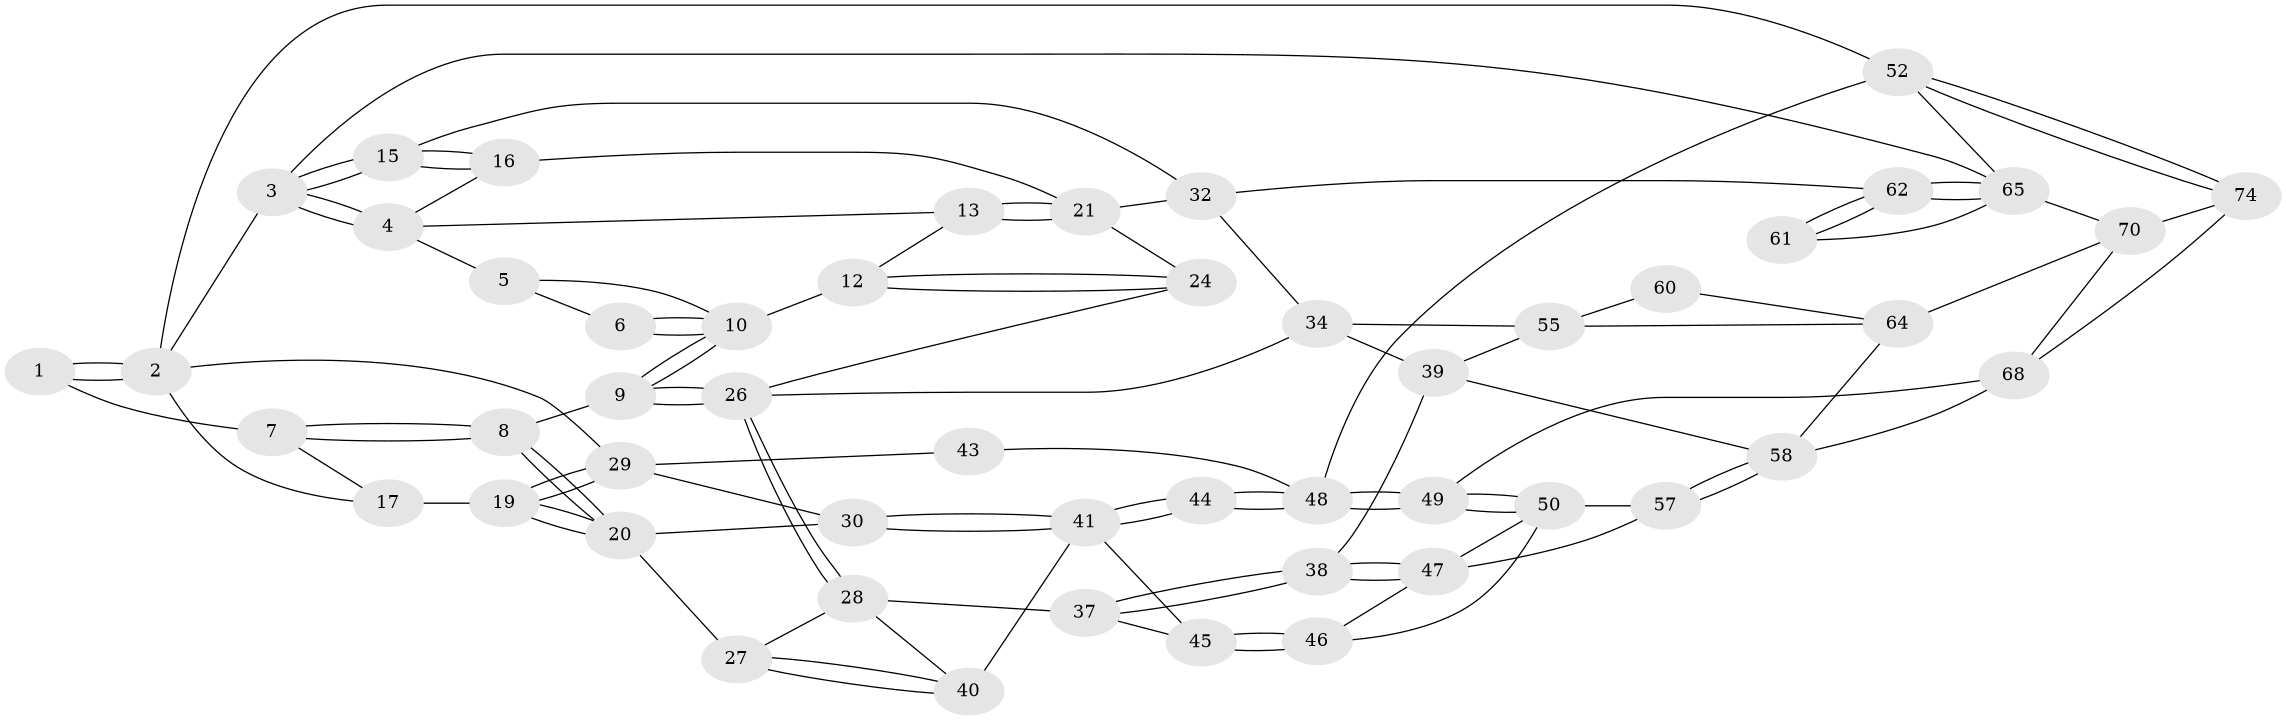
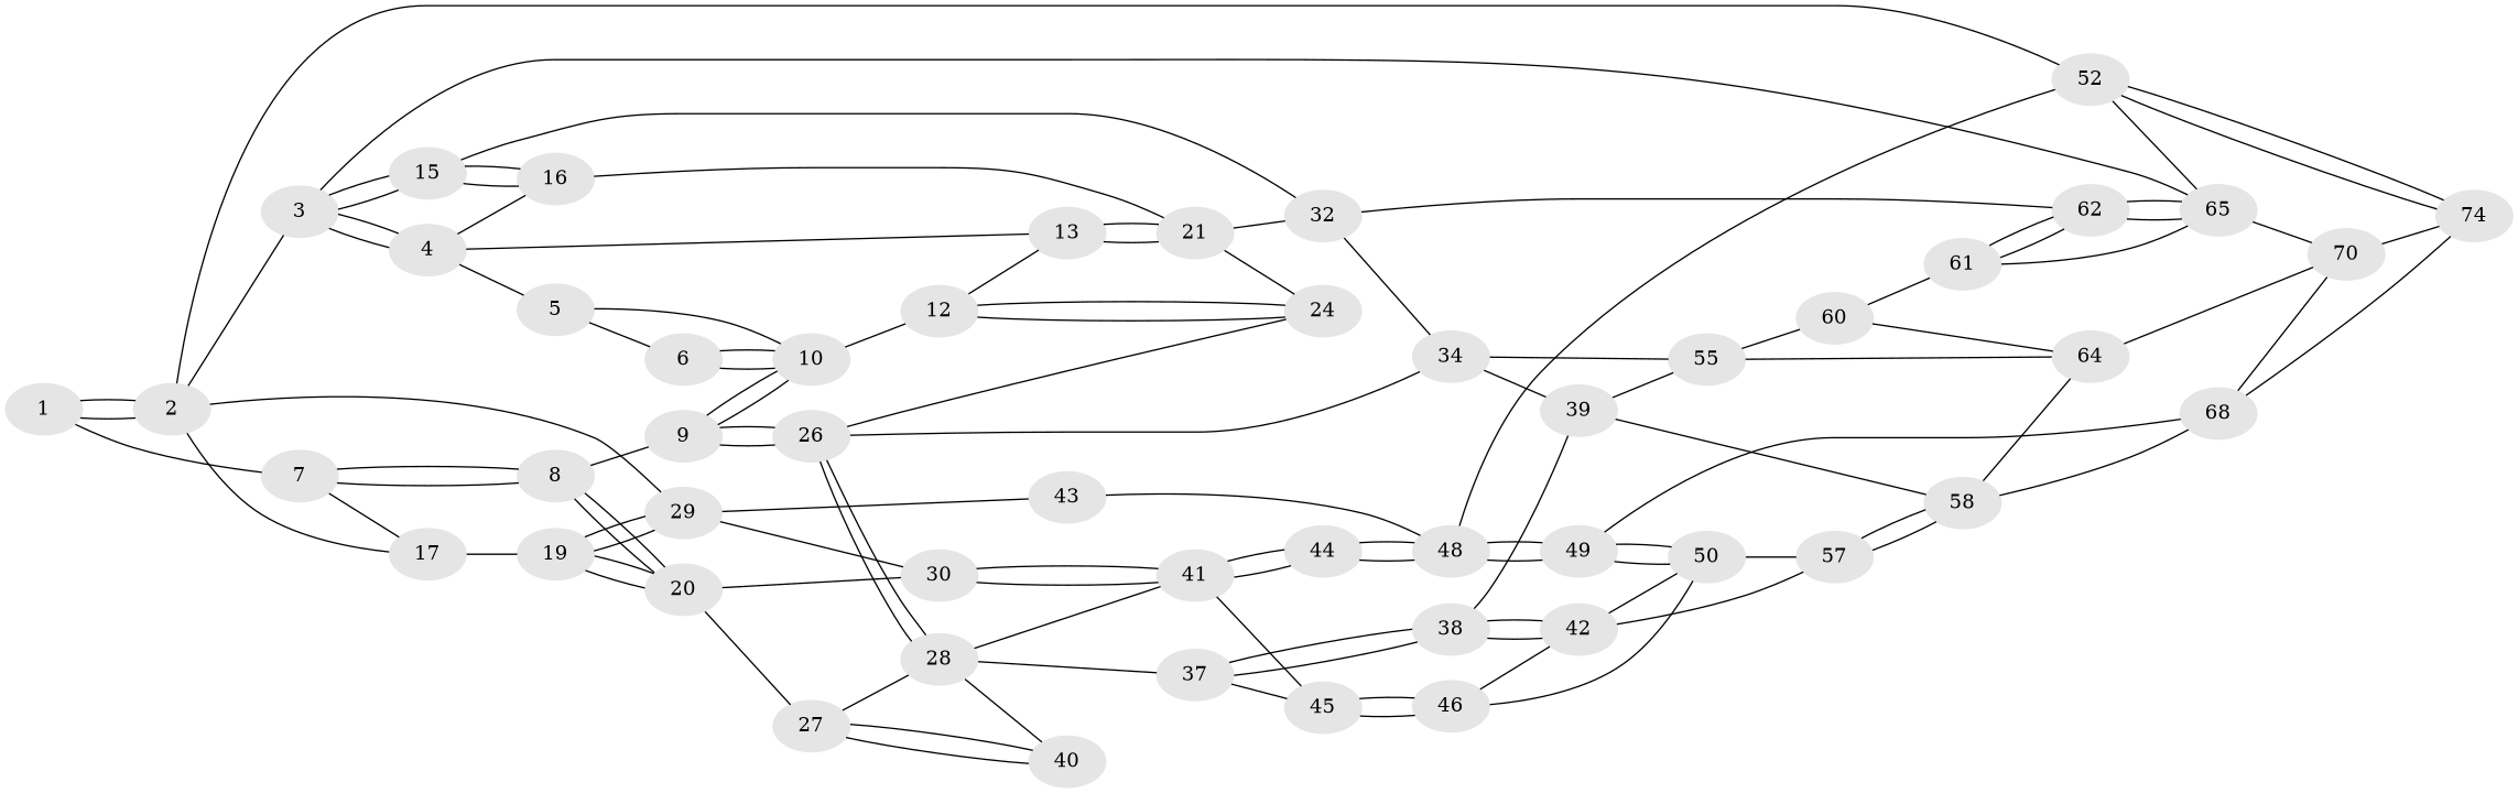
  graph {
    rankdir=LR
    node [color=gray90 style=filled]
    2 [super="+18"]
    1
    7
    3
    17
    29 [super="+31"]
    52
    8
    4 [super="+14"]
    15
    65 [super="+73"]
    19
    30
    43
    74
    5
    13
    16
    32 [super="+33"]
    70 [super="+72"]
    6
    10 [super="+11"]
    21 [super="+25"]
    12
    9
    20 [super="+26"]
    n27 [label=26 super="+23"]
    27
    24
    28 [super="+36"]
    34 [super="+35"]
    62
    40
    41 [super="+42"]
    37
    39 [super="+54"]
    55 [super="+59"]
    38
    45
    48 [super="+53"]
    44
    58 [super="+63"]
    60 [super="+67"]
    64 [super="+66"]
-   47 [super="+56"]
+   47 [super="+56" label=42]
    46
    50 [super="+51"]
    57
    68 [super="+69"]
    49
    61 [super="+71"]
    2 -- 3
    2 -- 17
    2 -- 29
    2 -- 52
    1 -- 2
    1 -- 2
    1 -- 7
    7 -- 17
    7 -- 8
    7 -- 8
    3 -- 4
    3 -- 4
    3 -- 15
    3 -- 15
    3 -- 65
    17 -- 19
    29 -- 30
    29 -- 43
    52 -- 65
    52 -- 74
    52 -- 74
    8 -- 9
    8 -- 20
    8 -- 20
    4 -- 5
    4 -- 13
    4 -- 16
    15 -- 16
    15 -- 16
    15 -- 32
    65 -- 70
    19 -- 29
    19 -- 29
    19 -- 20
    19 -- 20
    30 -- 41
    30 -- 41
    43 -- 48
    5 -- 6
    5 -- 10
    13 -- 21
    13 -- 21
    16 -- 21
    32 -- 34
    32 -- 62
    70 -- 74
    6 -- 10
    6 -- 10
    10 -- 12
    21 -- 32
    21 -- 24
    12 -- 13
    12 -- 24
    12 -- 24
    9 -- 10
    9 -- 10
    9 -- n27
    9 -- n27
    20 -- 30
    20 -- 27
    n27 -- 24
    n27 -- 28
    n27 -- 28
    n27 -- 34
    27 -- 28
    27 -- 40
    27 -- 40
    28 -- 40
    28 -- 37
    34 -- 39
    34 -- 55
    62 -- 65
    62 -- 65
-   40 -- 41
+   28 -- 41
    41 -- 45
    41 -- 44
    41 -- 44
    37 -- 38
    37 -- 38
    37 -- 45
    39 -- 55
    39 -- 58
    55 -- 60
    55 -- 64
    38 -- 39
    38 -- 47
    38 -- 47
    45 -- 46
    45 -- 46
    48 -- 52
    48 -- 49
    48 -- 49
    44 -- 48
    44 -- 48
    58 -- 64
    58 -- 68
    60 -- 64
+   60 -- 61 [weight=2]
    64 -- 70
    47 -- 50
    47 -- 57
    46 -- 47
    46 -- 50
    50 -- 57
    57 -- 58
    57 -- 58
    68 -- 74
    68 -- 70
    49 -- 50
    49 -- 50
    49 -- 68
    61 -- 65
    61 -- 62
    61 -- 62
  }
